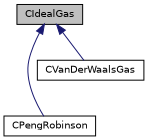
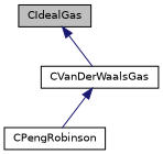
  digraph {
    node [color=black fillcolor=white fontname=Helvetica fontsize=10 shape=record style=filled]
    edge [color=midnightblue dir=back fontname=Helvetica fontsize=10 labelfontname=Helvetica labelfontsize=10 style=solid]
    n1 [fillcolor=grey75 fontcolor=black height=0.2 label=CIdealGas width=0.4]
    n2 [height=0.2 label=CPengRobinson width=0.4]
    n3 [height=0.2 label=CVanDerWaalsGas width=0.4]
-   n1 -> n2
+   n3 -> n2
    n1 -> n3
  }
